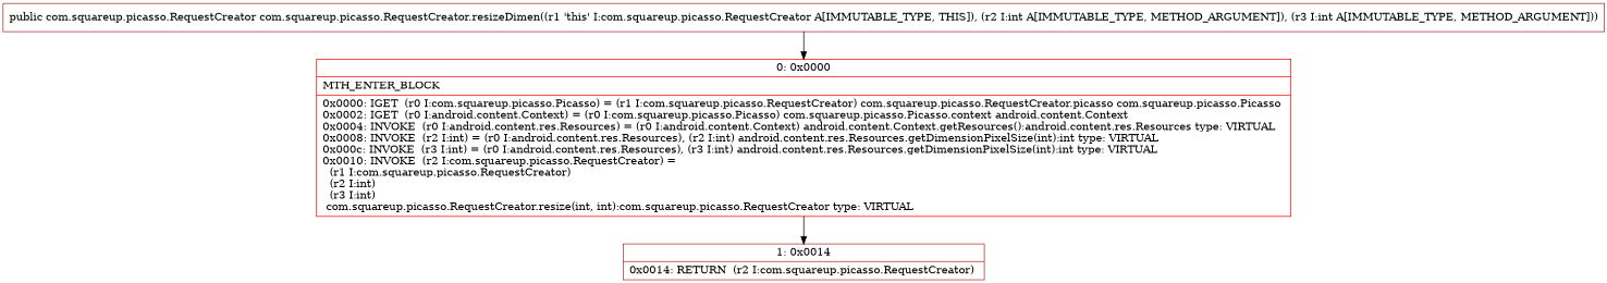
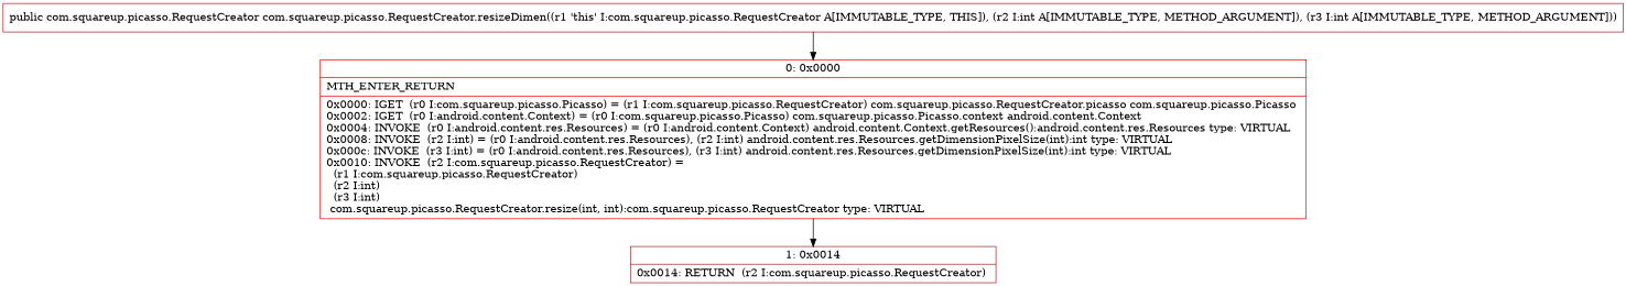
  digraph {
    node [shape=record color=brown]
-   n1 [label="{0\:\ 0x0000|MTH_ENTER_BLOCK\l|0x0000: IGET  (r0 I:com.squareup.picasso.Picasso) = (r1 I:com.squareup.picasso.RequestCreator) com.squareup.picasso.RequestCreator.picasso com.squareup.picasso.Picasso \l0x0002: IGET  (r0 I:android.content.Context) = (r0 I:com.squareup.picasso.Picasso) com.squareup.picasso.Picasso.context android.content.Context \l0x0004: INVOKE  (r0 I:android.content.res.Resources) = (r0 I:android.content.Context) android.content.Context.getResources():android.content.res.Resources type: VIRTUAL \l0x0008: INVOKE  (r2 I:int) = (r0 I:android.content.res.Resources), (r2 I:int) android.content.res.Resources.getDimensionPixelSize(int):int type: VIRTUAL \l0x000c: INVOKE  (r3 I:int) = (r0 I:android.content.res.Resources), (r3 I:int) android.content.res.Resources.getDimensionPixelSize(int):int type: VIRTUAL \l0x0010: INVOKE  (r2 I:com.squareup.picasso.RequestCreator) = \l  (r1 I:com.squareup.picasso.RequestCreator)\l  (r2 I:int)\l  (r3 I:int)\l com.squareup.picasso.RequestCreator.resize(int, int):com.squareup.picasso.RequestCreator type: VIRTUAL \l}" color=red]
+   n1 [label="{0\:\ 0x0000|MTH_ENTER_RETURN\l|0x0000: IGET  (r0 I:com.squareup.picasso.Picasso) = (r1 I:com.squareup.picasso.RequestCreator) com.squareup.picasso.RequestCreator.picasso com.squareup.picasso.Picasso \l0x0002: IGET  (r0 I:android.content.Context) = (r0 I:com.squareup.picasso.Picasso) com.squareup.picasso.Picasso.context android.content.Context \l0x0004: INVOKE  (r0 I:android.content.res.Resources) = (r0 I:android.content.Context) android.content.Context.getResources():android.content.res.Resources type: VIRTUAL \l0x0008: INVOKE  (r2 I:int) = (r0 I:android.content.res.Resources), (r2 I:int) android.content.res.Resources.getDimensionPixelSize(int):int type: VIRTUAL \l0x000c: INVOKE  (r3 I:int) = (r0 I:android.content.res.Resources), (r3 I:int) android.content.res.Resources.getDimensionPixelSize(int):int type: VIRTUAL \l0x0010: INVOKE  (r2 I:com.squareup.picasso.RequestCreator) = \l  (r1 I:com.squareup.picasso.RequestCreator)\l  (r2 I:int)\l  (r3 I:int)\l com.squareup.picasso.RequestCreator.resize(int, int):com.squareup.picasso.RequestCreator type: VIRTUAL \l}" color=red]
    n2 [label="{1\:\ 0x0014|0x0014: RETURN  (r2 I:com.squareup.picasso.RequestCreator) \l}"]
    n3 [label="{public com.squareup.picasso.RequestCreator com.squareup.picasso.RequestCreator.resizeDimen((r1 'this' I:com.squareup.picasso.RequestCreator A[IMMUTABLE_TYPE, THIS]), (r2 I:int A[IMMUTABLE_TYPE, METHOD_ARGUMENT]), (r3 I:int A[IMMUTABLE_TYPE, METHOD_ARGUMENT])) }"]
    n1 -> n2
    n3 -> n1
  }
